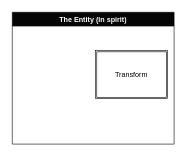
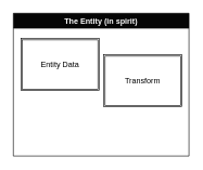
  <mxCell id="0" />
  <mxCell id="1" parent="0" />
  <mxCell id="2" value="The Entity (in spirit)" style="swimlane;startSize=23;labelBackgroundColor=none;fillColor=#050505;fontColor=#FFFFFF;" vertex="1" parent="1"><mxGeometry x="20" y="20" width="270" height="220" as="geometry" /></mxCell>
  <mxCell id="3" value="Transform" style="shape=ext;double=1;rounded=0;whiteSpace=wrap;html=1;" vertex="1" parent="2"><mxGeometry x="139" y="64" width="120" height="80" as="geometry" /></mxCell>
+ <mxCell id="4" value="Entity Data" style="shape=ext;double=1;rounded=0;whiteSpace=wrap;html=1;" vertex="1" parent="1"><mxGeometry x="32" y="59" width="120" height="80" as="geometry" /></mxCell>
